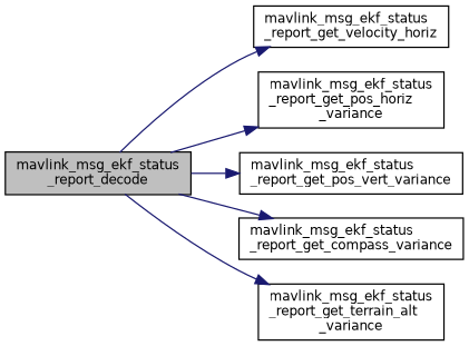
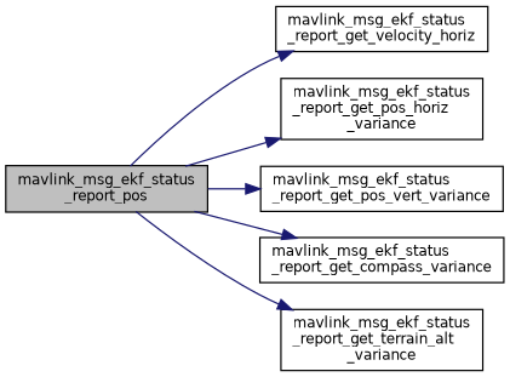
  digraph {
    rankdir=LR
    node [color=black fillcolor=white fontname=Helvetica fontsize=10 shape=record style=filled]
    edge [color=midnightblue fontname=Helvetica fontsize=10 labelfontname=Helvetica labelfontsize=10 style=solid]
-   n1 [fillcolor=grey75 fontcolor=black height=0.2 label="mavlink_msg_ekf_status\l_report_decode" width=0.4]
+   n1 [fillcolor=grey75 fontcolor=black height=0.2 label="mavlink_msg_ekf_status\l_report_pos" width=0.4]
    n2 [height=0.2 label="mavlink_msg_ekf_status\l_report_get_velocity_horiz" width=0.4]
    n3 [height=0.2 label="mavlink_msg_ekf_status\l_report_get_pos_horiz\l_variance" width=0.4]
    n4 [height=0.2 label="mavlink_msg_ekf_status\l_report_get_pos_vert_variance" width=0.4]
    n5 [height=0.2 label="mavlink_msg_ekf_status\l_report_get_compass_variance" width=0.4]
    n6 [height=0.2 label="mavlink_msg_ekf_status\l_report_get_terrain_alt\l_variance" width=0.4]
    n1 -> n2
    n1 -> n3
    n1 -> n4
    n1 -> n5
    n1 -> n6
  }
